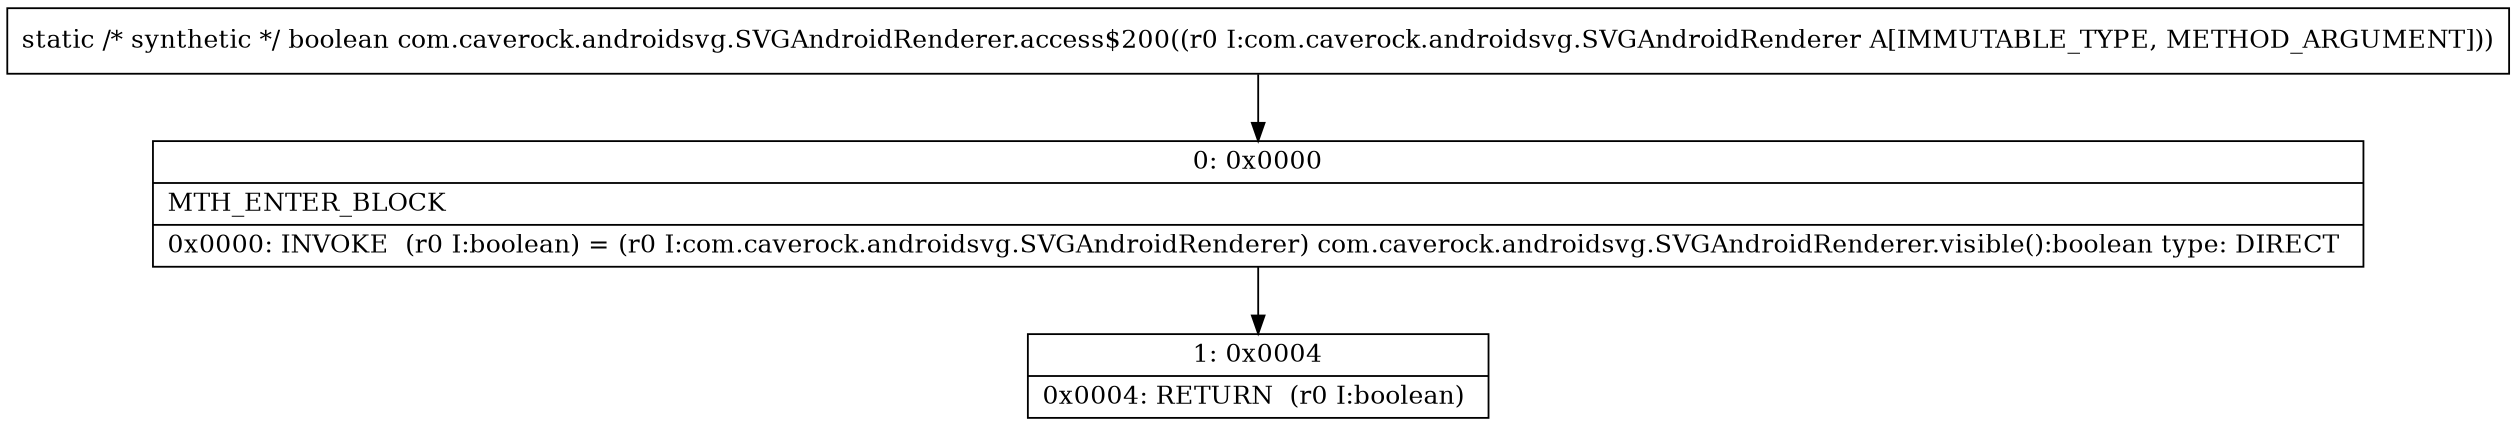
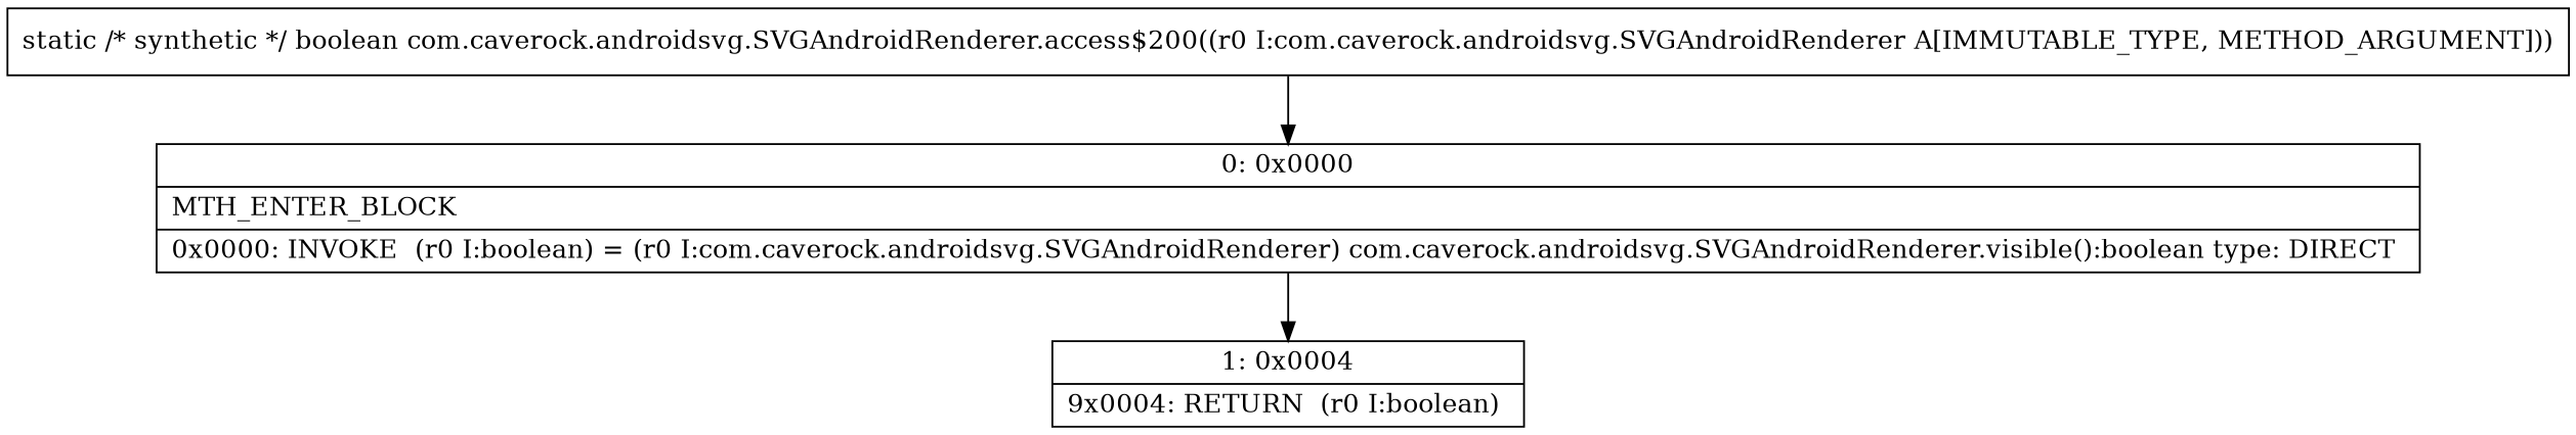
  digraph {
    node [shape=record]
    n1 [label="{0\:\ 0x0000|MTH_ENTER_BLOCK\l|0x0000: INVOKE  (r0 I:boolean) = (r0 I:com.caverock.androidsvg.SVGAndroidRenderer) com.caverock.androidsvg.SVGAndroidRenderer.visible():boolean type: DIRECT \l}"]
-   n2 [label="{1\:\ 0x0004|0x0004: RETURN  (r0 I:boolean) \l}"]
+   n2 [label="{1\:\ 0x0004|9x0004: RETURN  (r0 I:boolean) \l}"]
    n3 [label="{static \/* synthetic *\/ boolean com.caverock.androidsvg.SVGAndroidRenderer.access$200((r0 I:com.caverock.androidsvg.SVGAndroidRenderer A[IMMUTABLE_TYPE, METHOD_ARGUMENT])) }"]
    n1 -> n2
    n3 -> n1
  }
